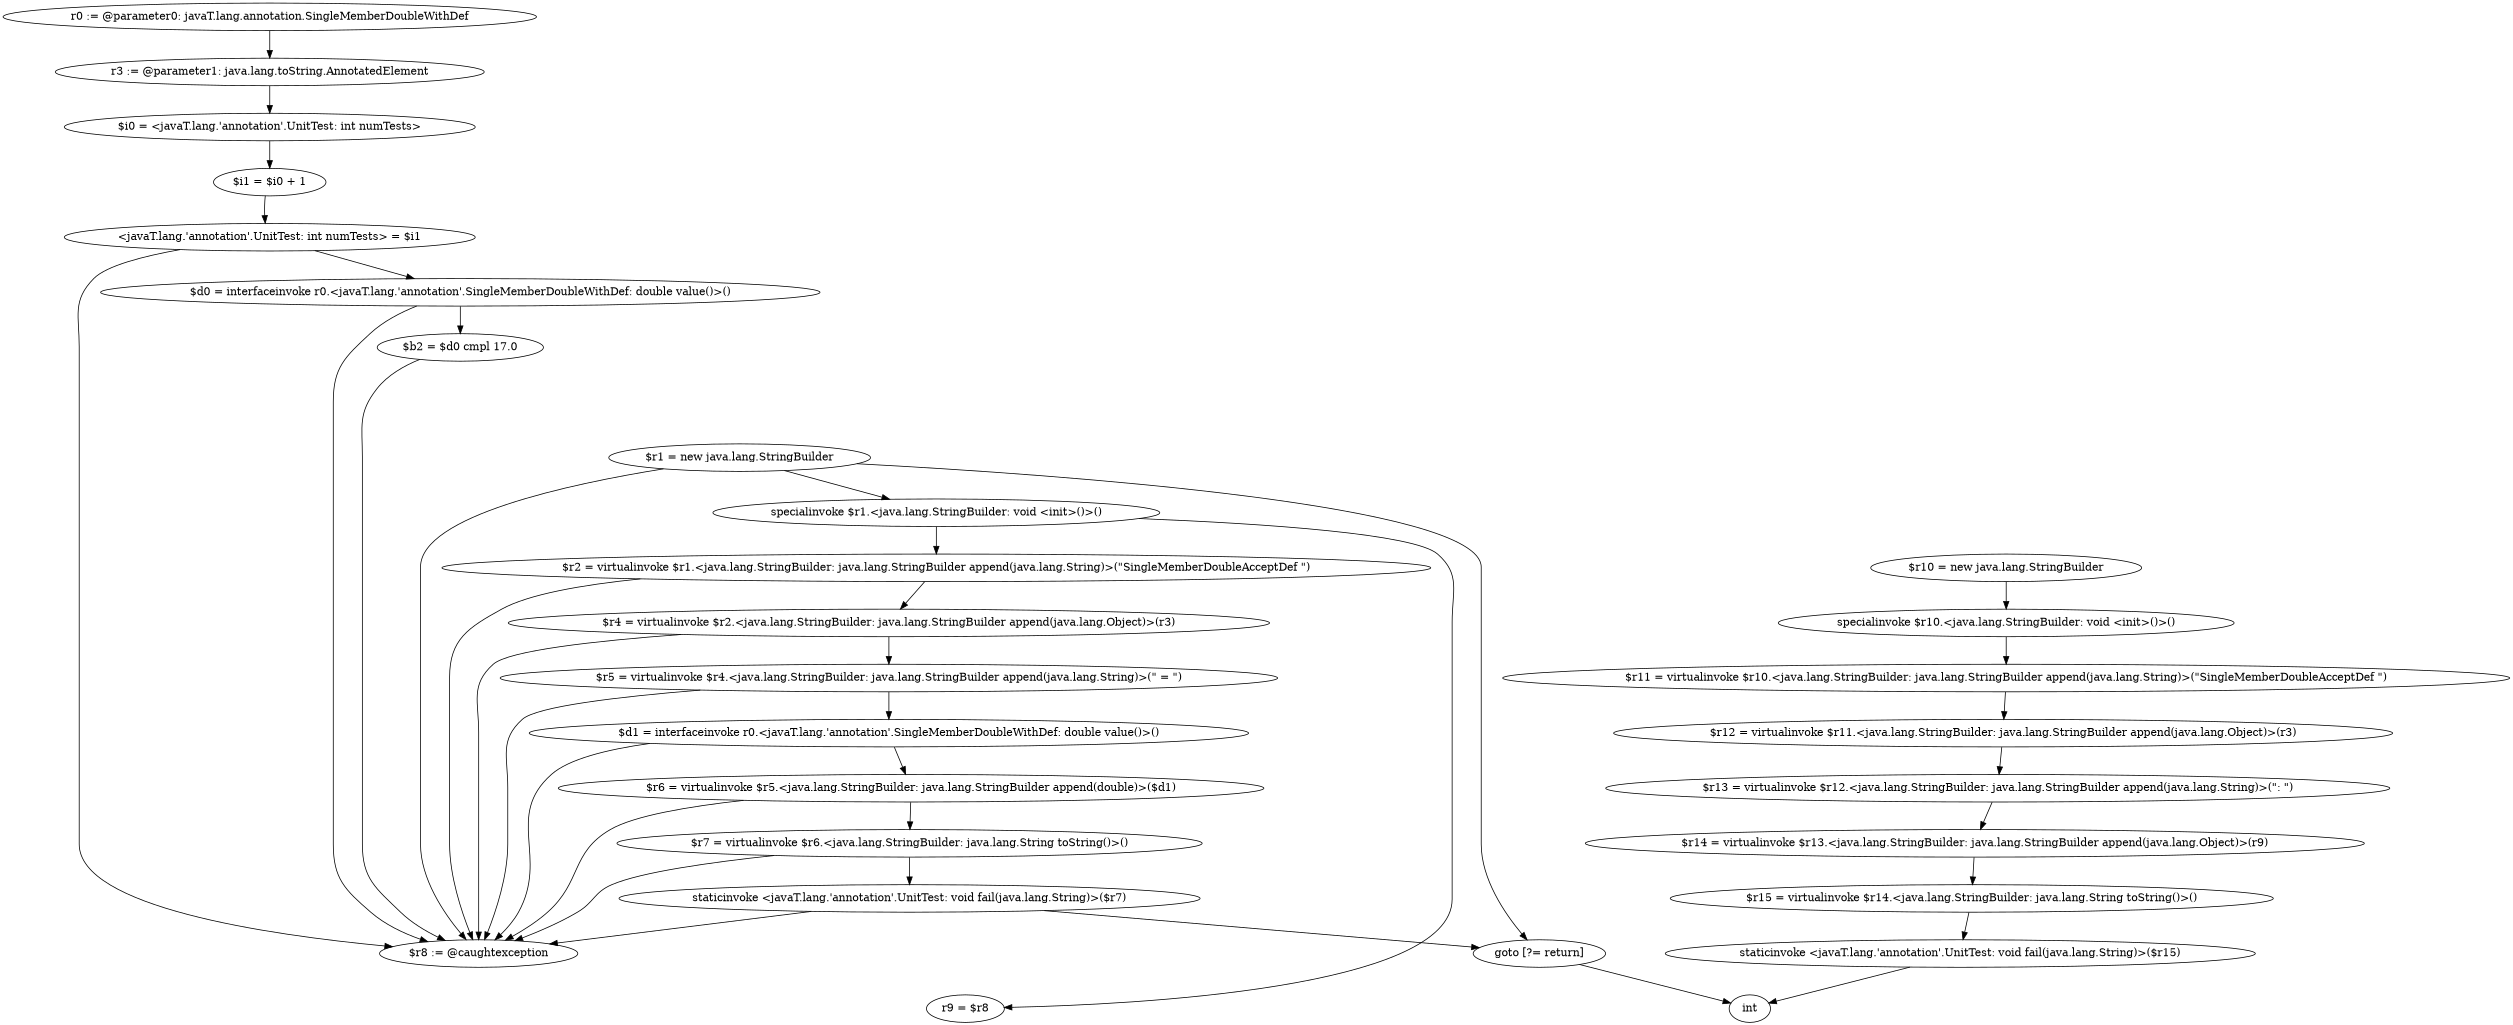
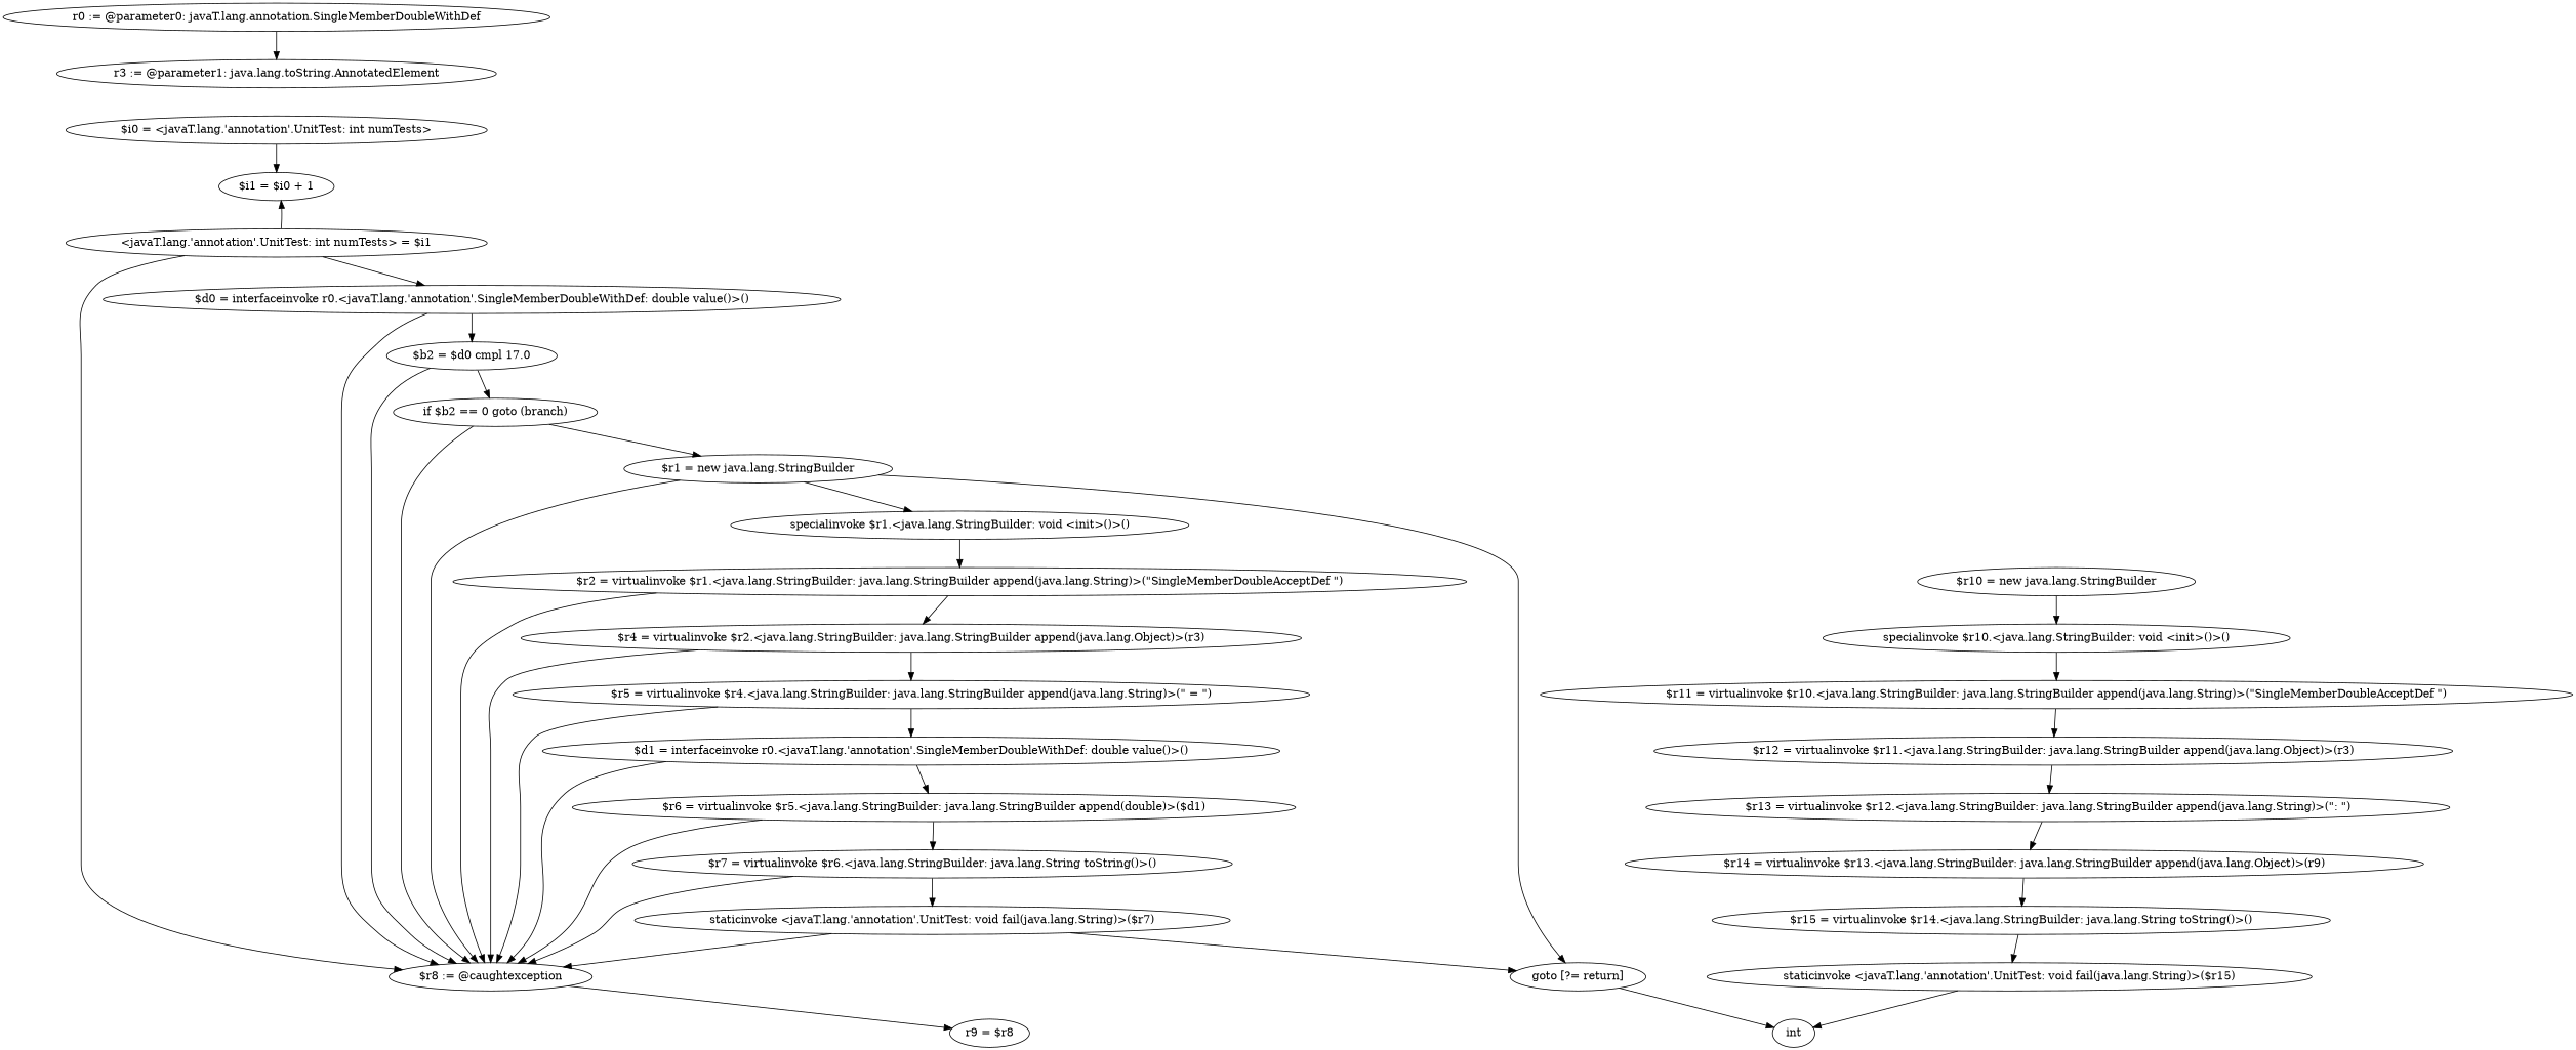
  digraph {
    n1 [label="r3 := @parameter1: java.lang.toString.AnnotatedElement"]
    "r0 := @parameter0: javaT.lang.annotation.SingleMemberDoubleWithDef"
    "$i0 = <javaT.lang.'annotation'.UnitTest: int numTests>"
    "$i1 = $i0 + 1"
    "<javaT.lang.'annotation'.UnitTest: int numTests> = $i1"
    "$d0 = interfaceinvoke r0.<javaT.lang.'annotation'.SingleMemberDoubleWithDef: double value()>()"
    "$r8 := @caughtexception"
    "$b2 = $d0 cmpl 17.0"
    "r9 = $r8"
+   "if $b2 == 0 goto (branch)"
    "$r1 = new java.lang.StringBuilder"
    "goto [?= return]"
    "specialinvoke $r1.<java.lang.StringBuilder: void <init>()>()"
    n14 [label=int]
    "$r2 = virtualinvoke $r1.<java.lang.StringBuilder: java.lang.StringBuilder append(java.lang.String)>(\"SingleMemberDoubleAcceptDef \")"
    "$r4 = virtualinvoke $r2.<java.lang.StringBuilder: java.lang.StringBuilder append(java.lang.Object)>(r3)"
    "$r5 = virtualinvoke $r4.<java.lang.StringBuilder: java.lang.StringBuilder append(java.lang.String)>(\" = \")"
    "$d1 = interfaceinvoke r0.<javaT.lang.'annotation'.SingleMemberDoubleWithDef: double value()>()"
    "$r6 = virtualinvoke $r5.<java.lang.StringBuilder: java.lang.StringBuilder append(double)>($d1)"
    "$r7 = virtualinvoke $r6.<java.lang.StringBuilder: java.lang.String toString()>()"
    "staticinvoke <javaT.lang.'annotation'.UnitTest: void fail(java.lang.String)>($r7)"
    "$r10 = new java.lang.StringBuilder"
    "specialinvoke $r10.<java.lang.StringBuilder: void <init>()>()"
    "$r11 = virtualinvoke $r10.<java.lang.StringBuilder: java.lang.StringBuilder append(java.lang.String)>(\"SingleMemberDoubleAcceptDef \")"
    "$r12 = virtualinvoke $r11.<java.lang.StringBuilder: java.lang.StringBuilder append(java.lang.Object)>(r3)"
    "$r13 = virtualinvoke $r12.<java.lang.StringBuilder: java.lang.StringBuilder append(java.lang.String)>(\": \")"
    "$r14 = virtualinvoke $r13.<java.lang.StringBuilder: java.lang.StringBuilder append(java.lang.Object)>(r9)"
    "$r15 = virtualinvoke $r14.<java.lang.StringBuilder: java.lang.String toString()>()"
    "staticinvoke <javaT.lang.'annotation'.UnitTest: void fail(java.lang.String)>($r15)"
-   n1 -> "$i0 = <javaT.lang.'annotation'.UnitTest: int numTests>"
    "r0 := @parameter0: javaT.lang.annotation.SingleMemberDoubleWithDef" -> n1
    "$i0 = <javaT.lang.'annotation'.UnitTest: int numTests>" -> "$i1 = $i0 + 1"
-   "$i1 = $i0 + 1" -> "<javaT.lang.'annotation'.UnitTest: int numTests> = $i1"
+   "<javaT.lang.'annotation'.UnitTest: int numTests> = $i1" -> "$i1 = $i0 + 1"
    "<javaT.lang.'annotation'.UnitTest: int numTests> = $i1" -> "$d0 = interfaceinvoke r0.<javaT.lang.'annotation'.SingleMemberDoubleWithDef: double value()>()"
    "<javaT.lang.'annotation'.UnitTest: int numTests> = $i1" -> "$r8 := @caughtexception"
    "$d0 = interfaceinvoke r0.<javaT.lang.'annotation'.SingleMemberDoubleWithDef: double value()>()" -> "$r8 := @caughtexception"
    "$d0 = interfaceinvoke r0.<javaT.lang.'annotation'.SingleMemberDoubleWithDef: double value()>()" -> "$b2 = $d0 cmpl 17.0"
-   "specialinvoke $r1.<java.lang.StringBuilder: void <init>()>()" -> "r9 = $r8"
+   "$r8 := @caughtexception" -> "r9 = $r8"
    "$b2 = $d0 cmpl 17.0" -> "$r8 := @caughtexception"
+   "$b2 = $d0 cmpl 17.0" -> "if $b2 == 0 goto (branch)"
+   "if $b2 == 0 goto (branch)" -> "$r8 := @caughtexception"
+   "if $b2 == 0 goto (branch)" -> "$r1 = new java.lang.StringBuilder"
    "$r1 = new java.lang.StringBuilder" -> "$r8 := @caughtexception"
    "$r1 = new java.lang.StringBuilder" -> "goto [?= return]"
    "$r1 = new java.lang.StringBuilder" -> "specialinvoke $r1.<java.lang.StringBuilder: void <init>()>()"
    "goto [?= return]" -> n14
    "specialinvoke $r1.<java.lang.StringBuilder: void <init>()>()" -> "$r2 = virtualinvoke $r1.<java.lang.StringBuilder: java.lang.StringBuilder append(java.lang.String)>(\"SingleMemberDoubleAcceptDef \")"
    "$r2 = virtualinvoke $r1.<java.lang.StringBuilder: java.lang.StringBuilder append(java.lang.String)>(\"SingleMemberDoubleAcceptDef \")" -> "$r8 := @caughtexception"
    "$r2 = virtualinvoke $r1.<java.lang.StringBuilder: java.lang.StringBuilder append(java.lang.String)>(\"SingleMemberDoubleAcceptDef \")" -> "$r4 = virtualinvoke $r2.<java.lang.StringBuilder: java.lang.StringBuilder append(java.lang.Object)>(r3)"
    "$r4 = virtualinvoke $r2.<java.lang.StringBuilder: java.lang.StringBuilder append(java.lang.Object)>(r3)" -> "$r8 := @caughtexception"
    "$r4 = virtualinvoke $r2.<java.lang.StringBuilder: java.lang.StringBuilder append(java.lang.Object)>(r3)" -> "$r5 = virtualinvoke $r4.<java.lang.StringBuilder: java.lang.StringBuilder append(java.lang.String)>(\" = \")"
    "$r5 = virtualinvoke $r4.<java.lang.StringBuilder: java.lang.StringBuilder append(java.lang.String)>(\" = \")" -> "$r8 := @caughtexception"
    "$r5 = virtualinvoke $r4.<java.lang.StringBuilder: java.lang.StringBuilder append(java.lang.String)>(\" = \")" -> "$d1 = interfaceinvoke r0.<javaT.lang.'annotation'.SingleMemberDoubleWithDef: double value()>()"
    "$d1 = interfaceinvoke r0.<javaT.lang.'annotation'.SingleMemberDoubleWithDef: double value()>()" -> "$r8 := @caughtexception"
    "$d1 = interfaceinvoke r0.<javaT.lang.'annotation'.SingleMemberDoubleWithDef: double value()>()" -> "$r6 = virtualinvoke $r5.<java.lang.StringBuilder: java.lang.StringBuilder append(double)>($d1)"
    "$r6 = virtualinvoke $r5.<java.lang.StringBuilder: java.lang.StringBuilder append(double)>($d1)" -> "$r8 := @caughtexception"
    "$r6 = virtualinvoke $r5.<java.lang.StringBuilder: java.lang.StringBuilder append(double)>($d1)" -> "$r7 = virtualinvoke $r6.<java.lang.StringBuilder: java.lang.String toString()>()"
    "$r7 = virtualinvoke $r6.<java.lang.StringBuilder: java.lang.String toString()>()" -> "$r8 := @caughtexception"
    "$r7 = virtualinvoke $r6.<java.lang.StringBuilder: java.lang.String toString()>()" -> "staticinvoke <javaT.lang.'annotation'.UnitTest: void fail(java.lang.String)>($r7)"
    "staticinvoke <javaT.lang.'annotation'.UnitTest: void fail(java.lang.String)>($r7)" -> "$r8 := @caughtexception"
    "staticinvoke <javaT.lang.'annotation'.UnitTest: void fail(java.lang.String)>($r7)" -> "goto [?= return]"
    "$r10 = new java.lang.StringBuilder" -> "specialinvoke $r10.<java.lang.StringBuilder: void <init>()>()"
    "specialinvoke $r10.<java.lang.StringBuilder: void <init>()>()" -> "$r11 = virtualinvoke $r10.<java.lang.StringBuilder: java.lang.StringBuilder append(java.lang.String)>(\"SingleMemberDoubleAcceptDef \")"
    "$r11 = virtualinvoke $r10.<java.lang.StringBuilder: java.lang.StringBuilder append(java.lang.String)>(\"SingleMemberDoubleAcceptDef \")" -> "$r12 = virtualinvoke $r11.<java.lang.StringBuilder: java.lang.StringBuilder append(java.lang.Object)>(r3)"
    "$r12 = virtualinvoke $r11.<java.lang.StringBuilder: java.lang.StringBuilder append(java.lang.Object)>(r3)" -> "$r13 = virtualinvoke $r12.<java.lang.StringBuilder: java.lang.StringBuilder append(java.lang.String)>(\": \")"
    "$r13 = virtualinvoke $r12.<java.lang.StringBuilder: java.lang.StringBuilder append(java.lang.String)>(\": \")" -> "$r14 = virtualinvoke $r13.<java.lang.StringBuilder: java.lang.StringBuilder append(java.lang.Object)>(r9)"
    "$r14 = virtualinvoke $r13.<java.lang.StringBuilder: java.lang.StringBuilder append(java.lang.Object)>(r9)" -> "$r15 = virtualinvoke $r14.<java.lang.StringBuilder: java.lang.String toString()>()"
    "$r15 = virtualinvoke $r14.<java.lang.StringBuilder: java.lang.String toString()>()" -> "staticinvoke <javaT.lang.'annotation'.UnitTest: void fail(java.lang.String)>($r15)"
    "staticinvoke <javaT.lang.'annotation'.UnitTest: void fail(java.lang.String)>($r15)" -> n14
  }
